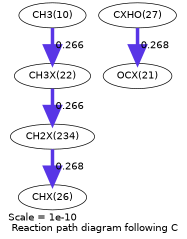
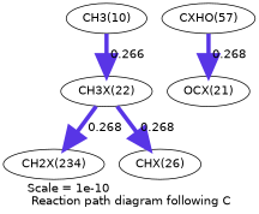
  digraph {
    fontname=Helvetica
    label="Scale = 1e-10\l Reaction path diagram following C"
    node [fontname=Helvetica]
    edge [arrowsize=2.5 color="0.7, 0.768, 0.9" fontname=Helvetica penwidth=5]
    n1 [label="CH3(10)"]
    n2 [label="CH3X(22)"]
    n3 [label="CH2X(234)"]
    n4 [label="CHX(26)"]
-   n5 [label="CXHO(27)"]
+   n5 [label="CXHO(57)"]
    n6 [label="OCX(21)"]
    n1 -> n2 [color="0.7, 0.766, 0.9" label=" 0.266"]
-   n2 -> n3 [label=" 0.266"]
-   n3 -> n4 [label=" 0.268"]
+   n2 -> n3 [label=" 0.268"]
+   n2 -> n4 [label=" 0.268"]
    n5 -> n6 [label=" 0.268"]
  }
